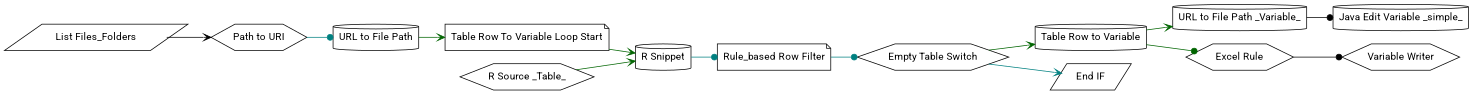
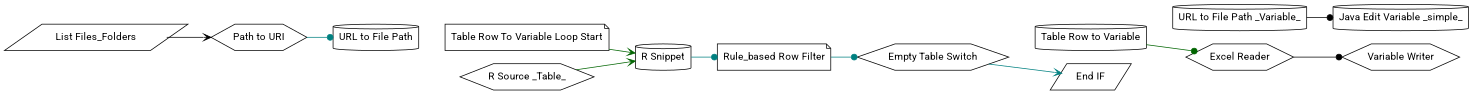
  digraph {
    fontname=Roboto
    rankdir=LR
    node [fontname=Roboto shape=cylinder]
    edge [arrowhead=vee color=darkgreen fontname=Roboto]
    n1 [label="Table Row to Variable"]
    n2 [label="URL to File Path _Variable_"]
-   n3 [label="Excel Rule" shape=hexagon]
+   n3 [label="Excel Reader" shape=hexagon]
    n4 [label="Java Edit Variable _simple_"]
    n5 [label="Variable Writer" shape=hexagon]
    n6 [label="End IF" shape=parallelogram]
    n7 [label="Empty Table Switch" shape=hexagon]
    n8 [label="URL to File Path"]
    n9 [label="Table Row To Variable Loop Start" shape=note]
    n10 [label="R Snippet"]
    n11 [label="Rule_based Row Filter" shape=note]
    n12 [label="Path to URI" shape=hexagon]
    n13 [label="List Files_Folders" shape=parallelogram]
    n14 [label="R Source _Table_" shape=hexagon]
-   n1 -> n2
    n1 -> n3 [arrowhead=dot]
    n2 -> n4 [arrowhead=dot color=black]
    n3 -> n5 [arrowhead=dot color=black]
-   n7 -> n1
    n7 -> n6 [color=teal]
-   n8 -> n9
    n9 -> n10
    n10 -> n11 [arrowhead=dot color=teal]
    n11 -> n7 [arrowhead=dot color=teal]
    n12 -> n8 [arrowhead=dot color=teal]
    n13 -> n12 [color=black]
    n14 -> n10
  }
